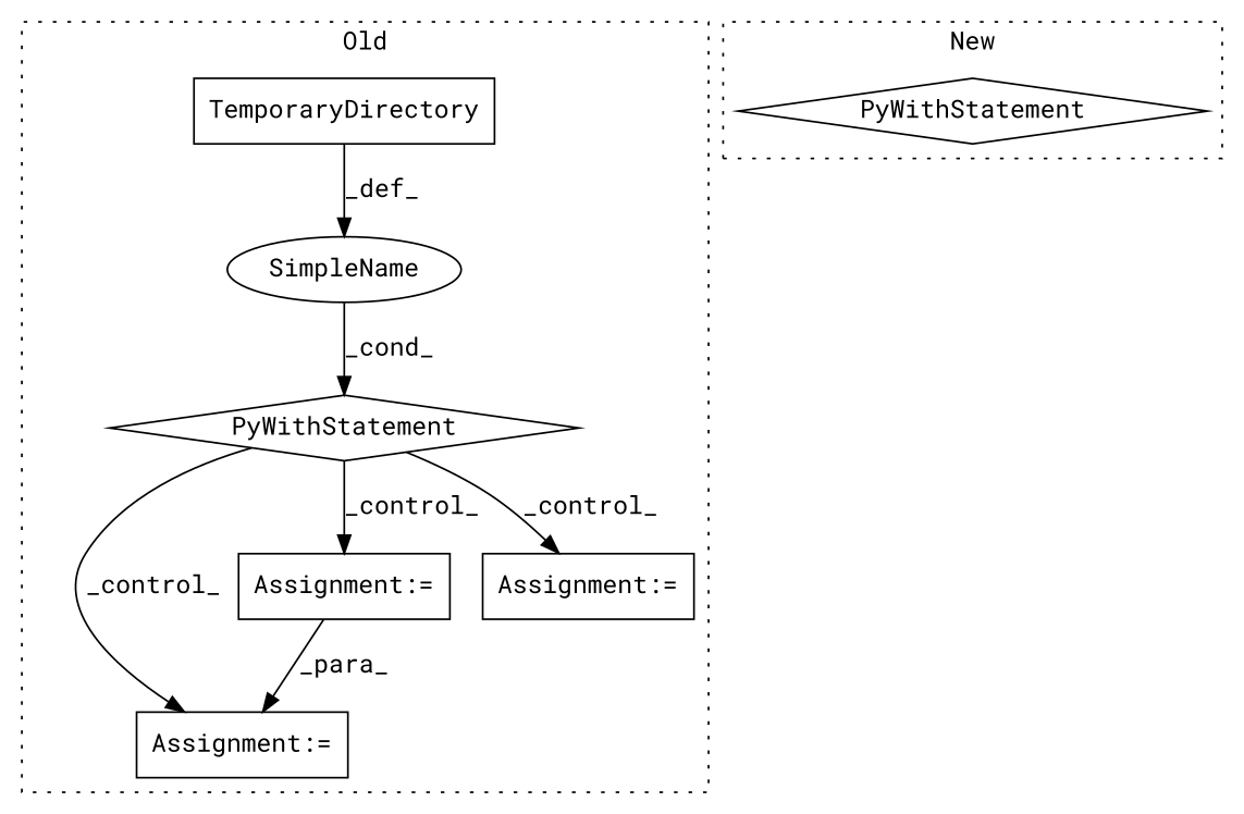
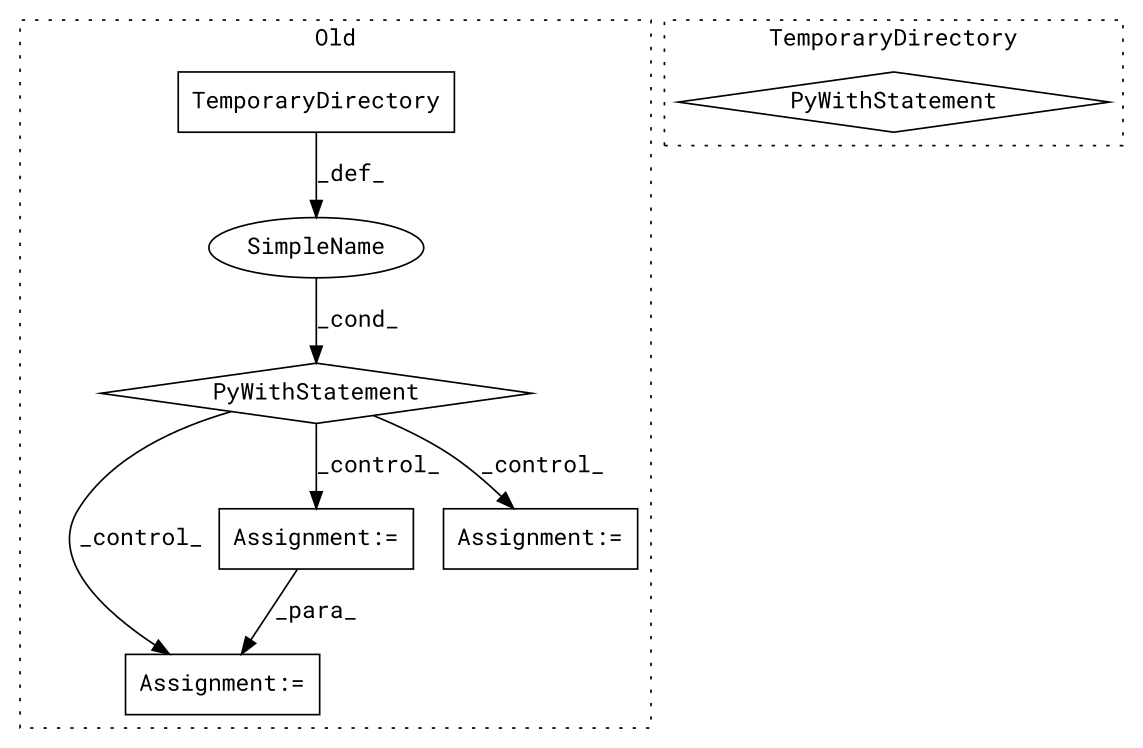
  digraph {
    fontname="Roboto Mono"
    node [a=7 fontname="Roboto Mono" l="10,2" shape=box]
    edge [fontname="Roboto Mono"]
    n1 [a=32 l=20 label=TemporaryDirectory s=3656]
    n2 [a=104 label=PyWithStatement s="3646,3676" shape=diamond]
    n3 [a=42 label=SimpleName shape=ellipse l=""]
    n4 [l=1 label="Assignment:=" s=3733]
    n5 [l=8 label="Assignment:=" s=3690]
    n6 [l=2 label="Assignment:=" s=3860]
    n7 [a=104 label=PyWithStatement s="3866,3904" shape=diamond]
    subgraph cluster_1 {
      label=Old
      style=dotted
      n1
      n2
      n3
      n4
      n5
      n6
    }
    subgraph cluster_2 {
-     label=New
+     label=TemporaryDirectory
      style=dotted
      n7
    }
    n1 -> n3 [label=_def_]
    n2 -> n4 [label=_control_]
    n2 -> n5 [label=_control_]
    n2 -> n6 [label=_control_]
    n3 -> n2 [label=_cond_]
    n5 -> n4 [label=_para_]
  }
